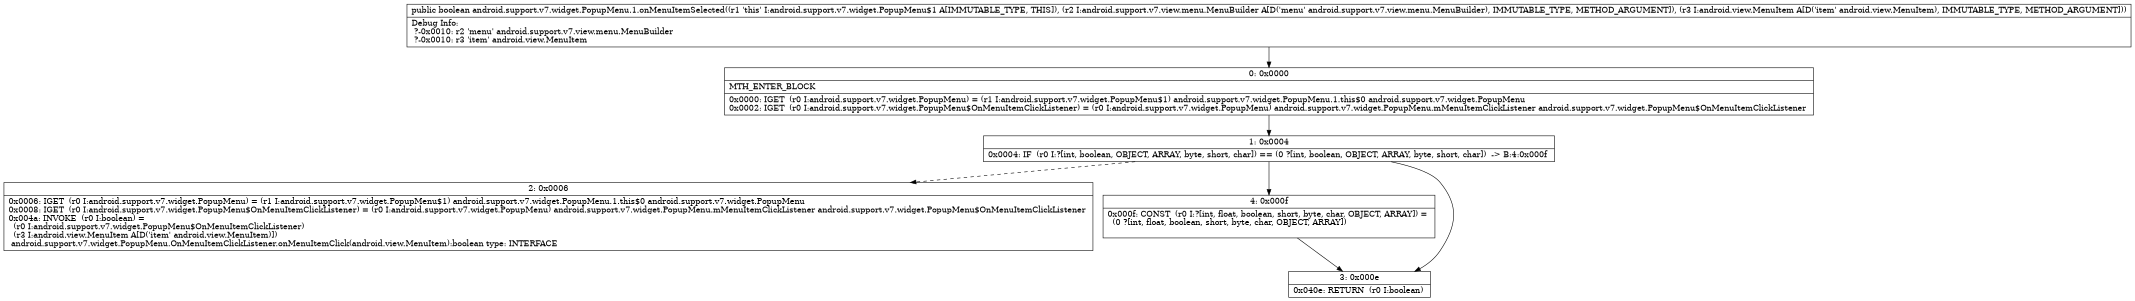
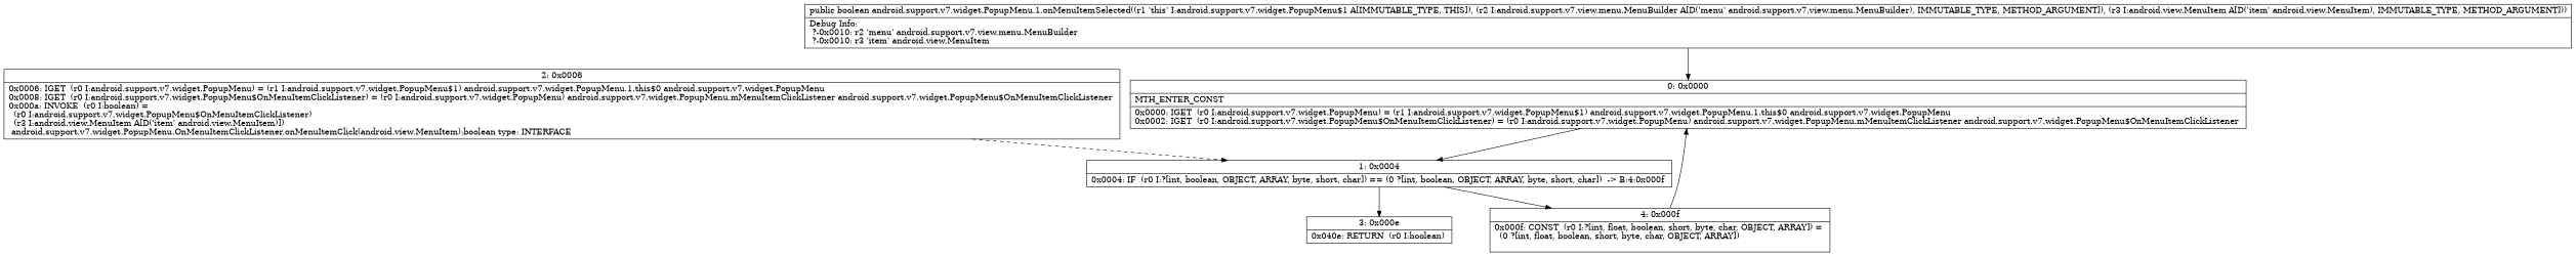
  digraph {
    node [shape=record]
-   n1 [label="{0\:\ 0x0000|MTH_ENTER_BLOCK\l|0x0000: IGET  (r0 I:android.support.v7.widget.PopupMenu) = (r1 I:android.support.v7.widget.PopupMenu$1) android.support.v7.widget.PopupMenu.1.this$0 android.support.v7.widget.PopupMenu \l0x0002: IGET  (r0 I:android.support.v7.widget.PopupMenu$OnMenuItemClickListener) = (r0 I:android.support.v7.widget.PopupMenu) android.support.v7.widget.PopupMenu.mMenuItemClickListener android.support.v7.widget.PopupMenu$OnMenuItemClickListener \l}"]
+   n1 [label="{0\:\ 0x0000|MTH_ENTER_CONST\l|0x0000: IGET  (r0 I:android.support.v7.widget.PopupMenu) = (r1 I:android.support.v7.widget.PopupMenu$1) android.support.v7.widget.PopupMenu.1.this$0 android.support.v7.widget.PopupMenu \l0x0002: IGET  (r0 I:android.support.v7.widget.PopupMenu$OnMenuItemClickListener) = (r0 I:android.support.v7.widget.PopupMenu) android.support.v7.widget.PopupMenu.mMenuItemClickListener android.support.v7.widget.PopupMenu$OnMenuItemClickListener \l}"]
    n2 [label="{1\:\ 0x0004|0x0004: IF  (r0 I:?[int, boolean, OBJECT, ARRAY, byte, short, char]) == (0 ?[int, boolean, OBJECT, ARRAY, byte, short, char])  \-\> B:4:0x000f \l}"]
-   n3 [label="{2\:\ 0x0006|0x0006: IGET  (r0 I:android.support.v7.widget.PopupMenu) = (r1 I:android.support.v7.widget.PopupMenu$1) android.support.v7.widget.PopupMenu.1.this$0 android.support.v7.widget.PopupMenu \l0x0008: IGET  (r0 I:android.support.v7.widget.PopupMenu$OnMenuItemClickListener) = (r0 I:android.support.v7.widget.PopupMenu) android.support.v7.widget.PopupMenu.mMenuItemClickListener android.support.v7.widget.PopupMenu$OnMenuItemClickListener \l0x004a: INVOKE  (r0 I:boolean) = \l  (r0 I:android.support.v7.widget.PopupMenu$OnMenuItemClickListener)\l  (r3 I:android.view.MenuItem A[D('item' android.view.MenuItem)])\l android.support.v7.widget.PopupMenu.OnMenuItemClickListener.onMenuItemClick(android.view.MenuItem):boolean type: INTERFACE \l}"]
+   n3 [label="{2\:\ 0x0006|0x0006: IGET  (r0 I:android.support.v7.widget.PopupMenu) = (r1 I:android.support.v7.widget.PopupMenu$1) android.support.v7.widget.PopupMenu.1.this$0 android.support.v7.widget.PopupMenu \l0x0008: IGET  (r0 I:android.support.v7.widget.PopupMenu$OnMenuItemClickListener) = (r0 I:android.support.v7.widget.PopupMenu) android.support.v7.widget.PopupMenu.mMenuItemClickListener android.support.v7.widget.PopupMenu$OnMenuItemClickListener \l0x000a: INVOKE  (r0 I:boolean) = \l  (r0 I:android.support.v7.widget.PopupMenu$OnMenuItemClickListener)\l  (r3 I:android.view.MenuItem A[D('item' android.view.MenuItem)])\l android.support.v7.widget.PopupMenu.OnMenuItemClickListener.onMenuItemClick(android.view.MenuItem):boolean type: INTERFACE \l}"]
    n4 [label="{4\:\ 0x000f|0x000f: CONST  (r0 I:?[int, float, boolean, short, byte, char, OBJECT, ARRAY]) = \l  (0 ?[int, float, boolean, short, byte, char, OBJECT, ARRAY])\l \l}"]
    n5 [label="{3\:\ 0x000e|0x040e: RETURN  (r0 I:boolean) \l}"]
    n6 [label="{public boolean android.support.v7.widget.PopupMenu.1.onMenuItemSelected((r1 'this' I:android.support.v7.widget.PopupMenu$1 A[IMMUTABLE_TYPE, THIS]), (r2 I:android.support.v7.view.menu.MenuBuilder A[D('menu' android.support.v7.view.menu.MenuBuilder), IMMUTABLE_TYPE, METHOD_ARGUMENT]), (r3 I:android.view.MenuItem A[D('item' android.view.MenuItem), IMMUTABLE_TYPE, METHOD_ARGUMENT]))  | Debug Info:\l  ?\-0x0010: r2 'menu' android.support.v7.view.menu.MenuBuilder\l  ?\-0x0010: r3 'item' android.view.MenuItem\l}"]
    n1 -> n2
-   n2 -> n3 [style=dashed]
+   n3 -> n2 [style=dashed]
    n2 -> n4
    n2 -> n5
-   n4 -> n5
+   n4 -> n1
    n6 -> n1
  }
